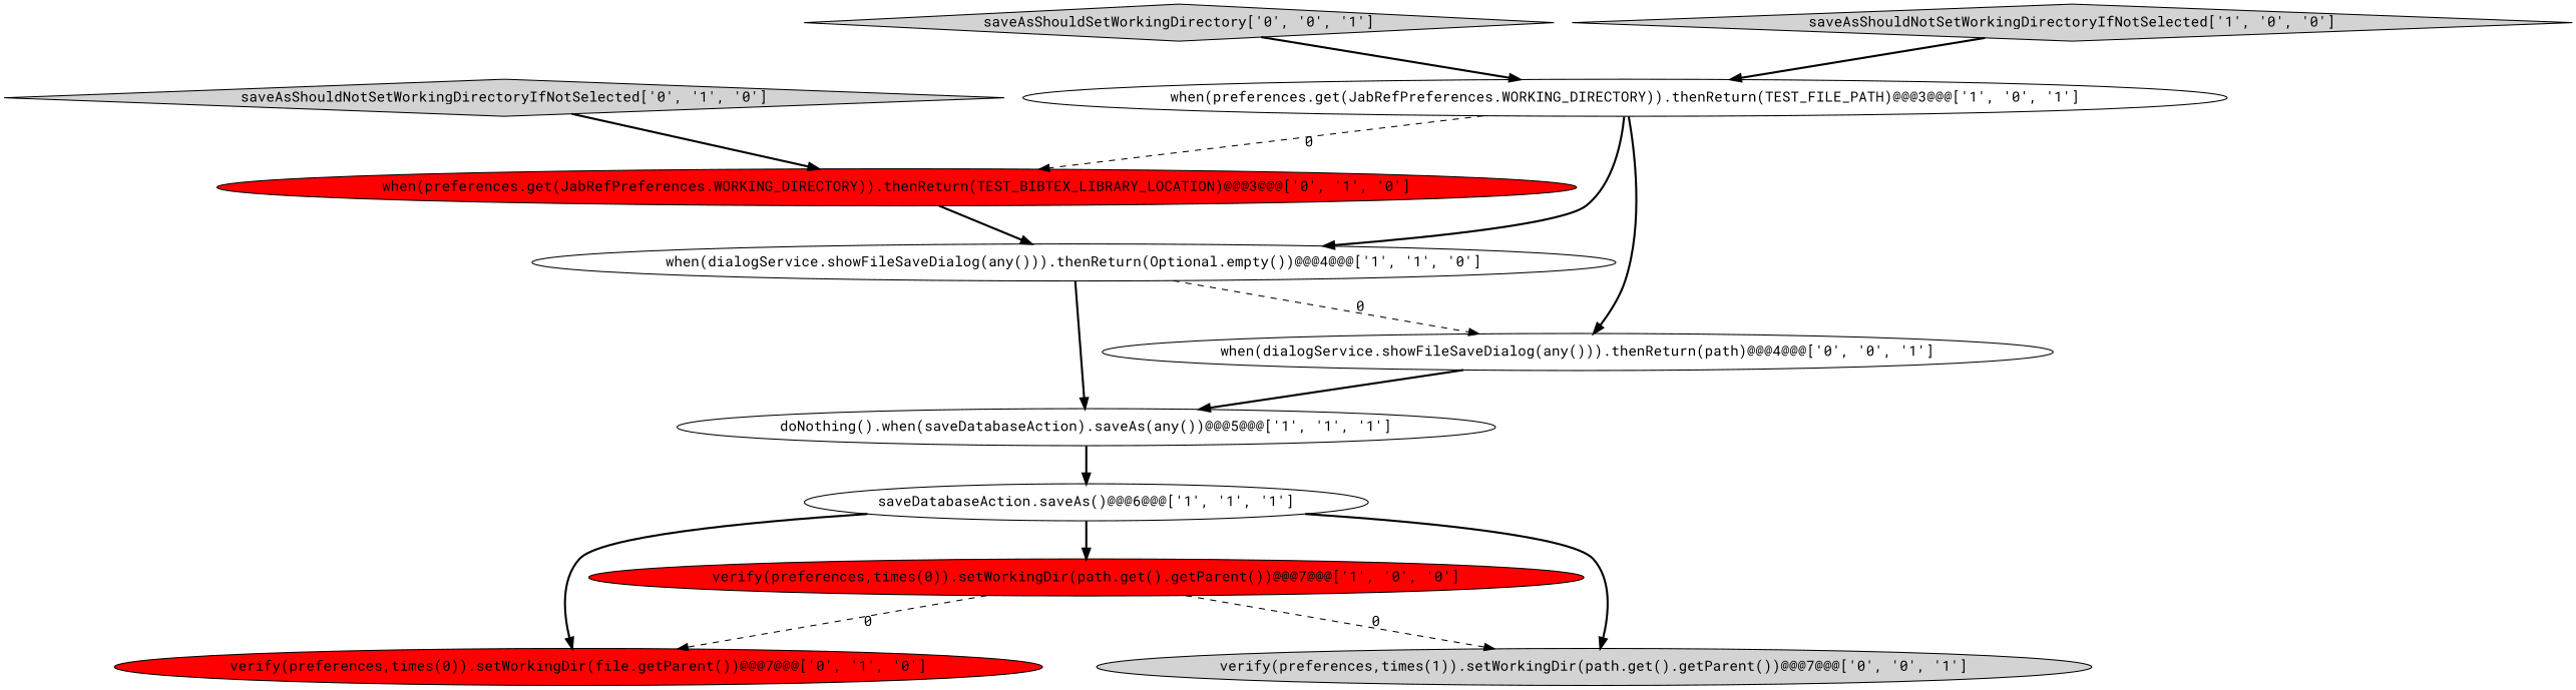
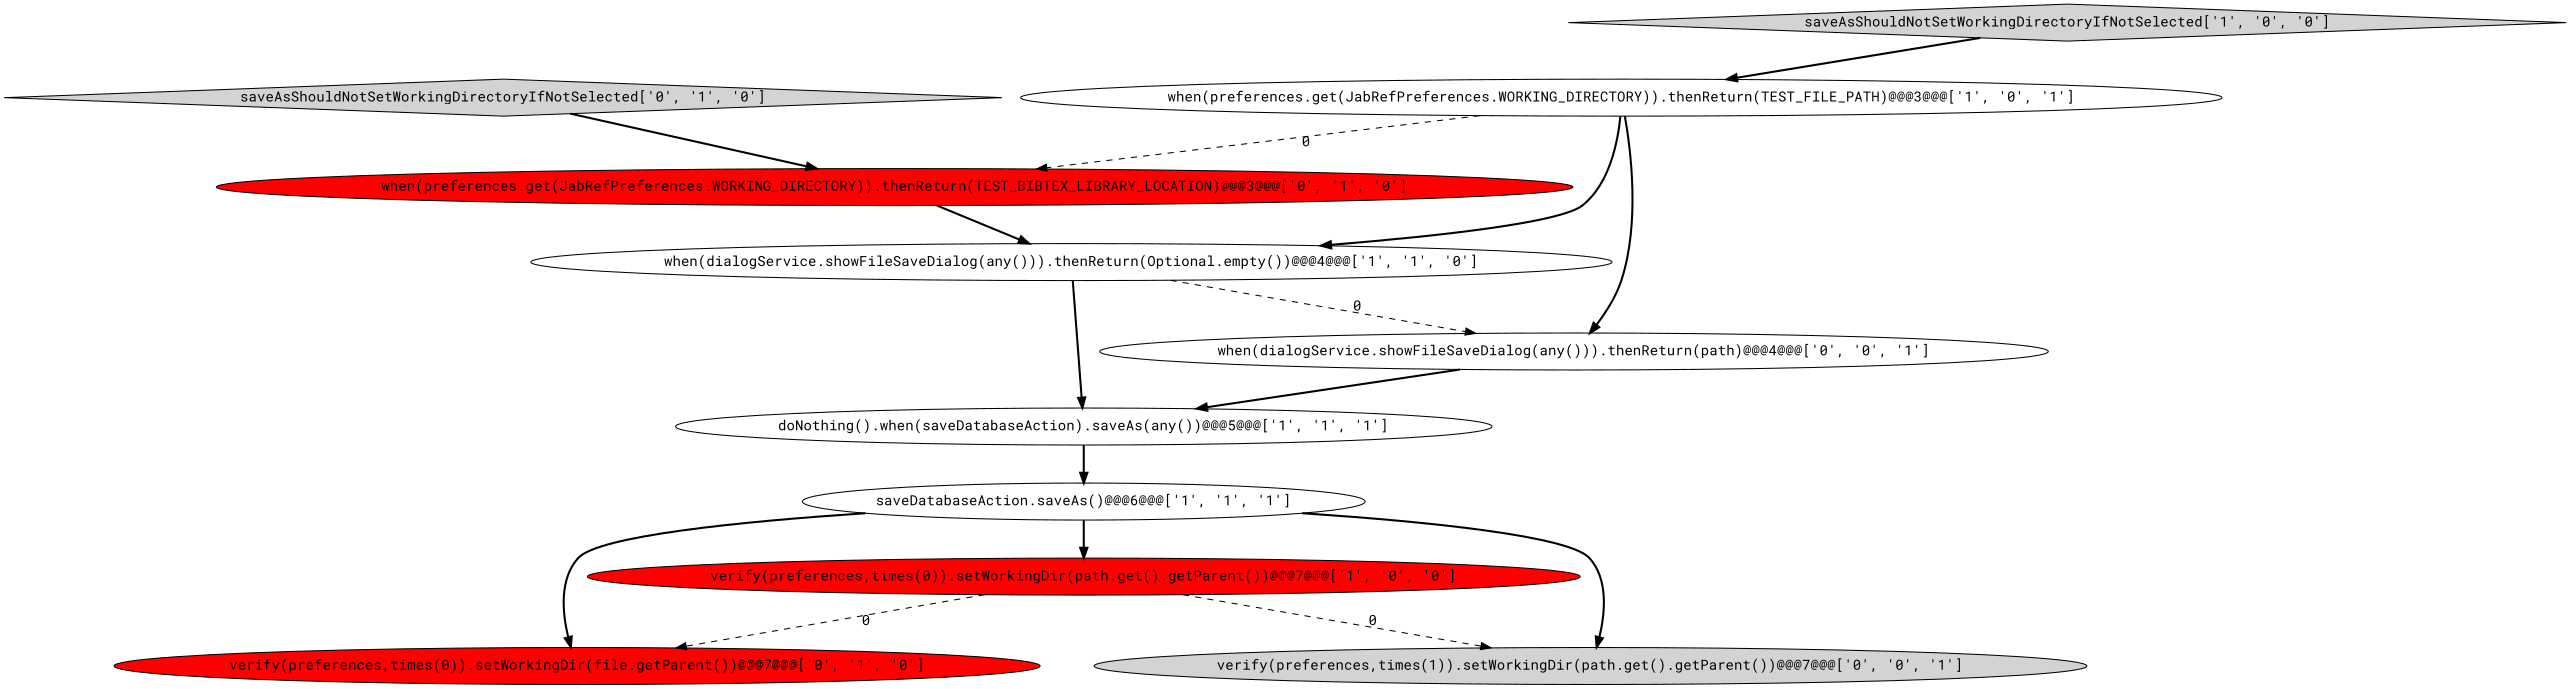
  digraph {
    fontname="Roboto Mono"
    node [fillcolor=white shape=ellipse style=filled fontname="Roboto Mono"]
    edge [style=bold fontname="Roboto Mono"]
    n1 [label="saveDatabaseAction.saveAs()@@@6@@@['1', '1', '1']"]
    n2 [fillcolor=red label="verify(preferences,times(0)).setWorkingDir(file.getParent())@@@7@@@['0', '1', '0']"]
    n3 [fillcolor=lightgray label="verify(preferences,times(1)).setWorkingDir(path.get().getParent())@@@7@@@['0', '0', '1']"]
    n4 [fillcolor=red label="verify(preferences,times(0)).setWorkingDir(path.get().getParent())@@@7@@@['1', '0', '0']"]
    n5 [label="when(preferences.get(JabRefPreferences.WORKING_DIRECTORY)).thenReturn(TEST_FILE_PATH)@@@3@@@['1', '0', '1']"]
    n6 [fillcolor=red label="when(preferences.get(JabRefPreferences.WORKING_DIRECTORY)).thenReturn(TEST_BIBTEX_LIBRARY_LOCATION)@@@3@@@['0', '1', '0']"]
    n7 [label="when(dialogService.showFileSaveDialog(any())).thenReturn(Optional.empty())@@@4@@@['1', '1', '0']"]
    n8 [label="when(dialogService.showFileSaveDialog(any())).thenReturn(path)@@@4@@@['0', '0', '1']"]
-   n9 [fillcolor=lightgray label="saveAsShouldSetWorkingDirectory['0', '0', '1']" shape=diamond]
    n10 [fillcolor=lightgray label="saveAsShouldNotSetWorkingDirectoryIfNotSelected['0', '1', '0']" shape=diamond]
    n11 [label="doNothing().when(saveDatabaseAction).saveAs(any())@@@5@@@['1', '1', '1']"]
    n12 [fillcolor=lightgray label="saveAsShouldNotSetWorkingDirectoryIfNotSelected['1', '0', '0']" shape=diamond]
    n1 -> n2
    n1 -> n3
    n1 -> n4
    n4 -> n2 [label=0 style=dashed]
    n4 -> n3 [label=0 style=dashed]
    n5 -> n6 [label=0 style=dashed]
    n5 -> n7
    n5 -> n8
    n6 -> n7
    n7 -> n8 [label=0 style=dashed]
    n7 -> n11
    n8 -> n11
-   n9 -> n5
    n10 -> n6
    n11 -> n1
    n12 -> n5
  }
